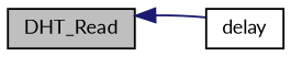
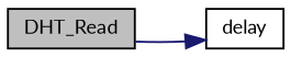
  digraph {
    rankdir=LR
    fontname=Lato
    node [color=black fontname=Lato fontsize=10 shape=record style=filled]
    n1 [fillcolor=grey75 fontcolor=black height=0.2 label=DHT_Read width=0.4]
    n2 [fillcolor=white height=0.2 label=delay width=0.4]
-   n2 -> n1 [color=midnightblue fontname=Lato fontsize=10 labelfontname=Helvetica labelfontsize=10 style=solid]
+   n1 -> n2 [color=midnightblue fontname=Lato fontsize=10 labelfontname=Helvetica labelfontsize=10 style=solid]
  }
